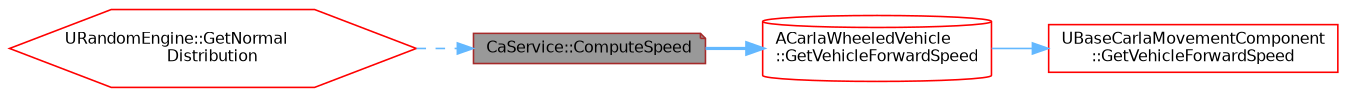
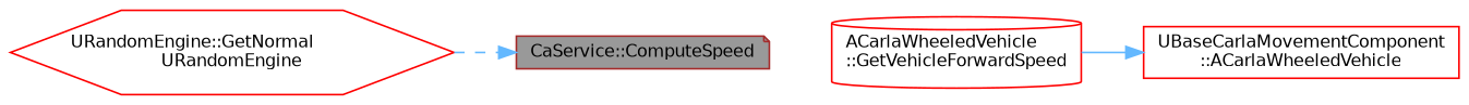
  digraph {
    rankdir=LR
    node [color=red fillcolor=white fontname=Helvetica fontsize=10 style=filled]
    edge [color=steelblue1 fontname=Helvetica fontsize=10 labelfontname=Helvetica labelfontsize=10]
    n1 [color=brown fillcolor=grey60 fontcolor=black height=0.2 label="CaService::ComputeSpeed" shape=note width=0.4]
    n2 [height=0.2 label="ACarlaWheeledVehicle\l::GetVehicleForwardSpeed" shape=cylinder width=0.4]
-   n3 [height=0.2 label="URandomEngine::GetNormal\lDistribution" shape=hexagon width=0.4]
-   n4 [height=0.2 label="UBaseCarlaMovementComponent\l::GetVehicleForwardSpeed" shape=box width=0.4]
-   n1 -> n2 [style=bold]
+   n3 [height=0.2 label="URandomEngine::GetNormal\lURandomEngine" shape=hexagon width=0.4]
+   n4 [height=0.2 label="UBaseCarlaMovementComponent\l::ACarlaWheeledVehicle" shape=box width=0.4]
    n2 -> n4 [style=solid]
    n3 -> n1 [style=dashed]
  }
